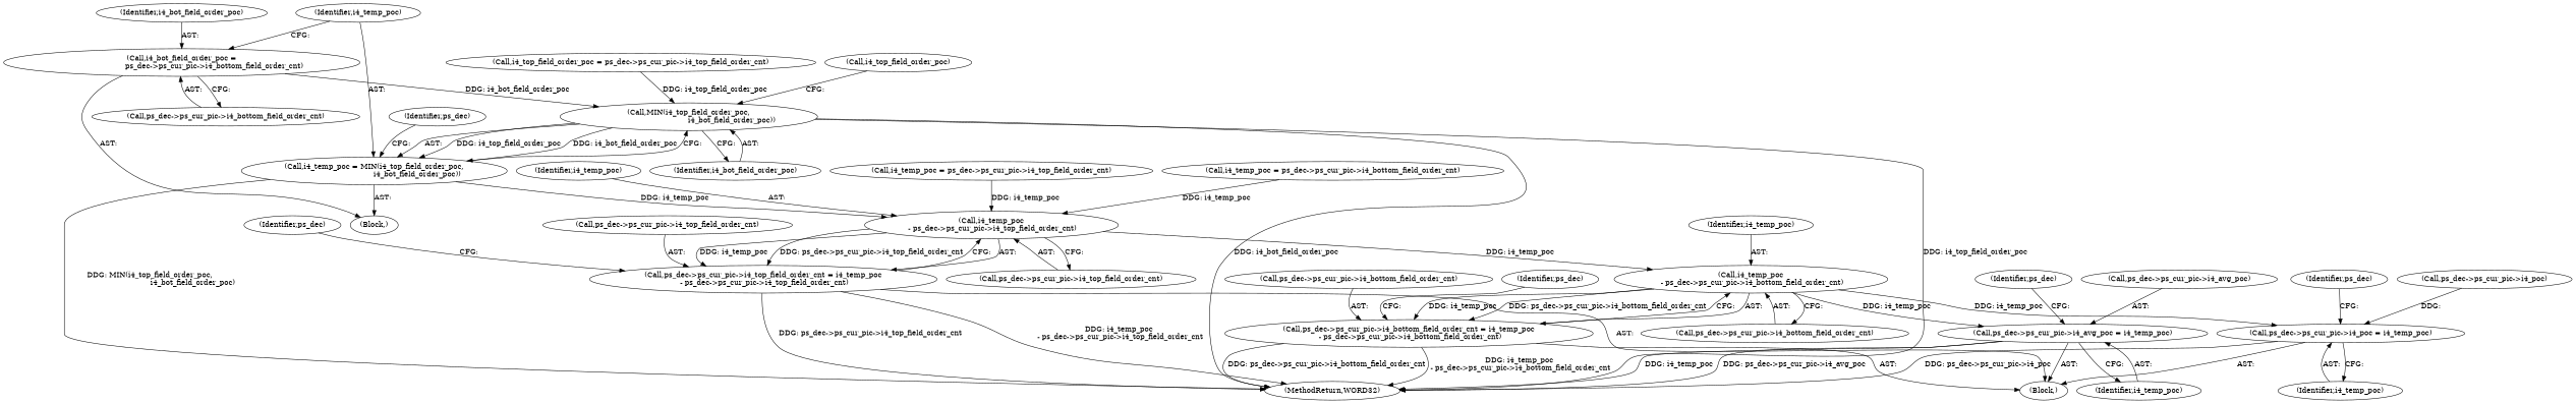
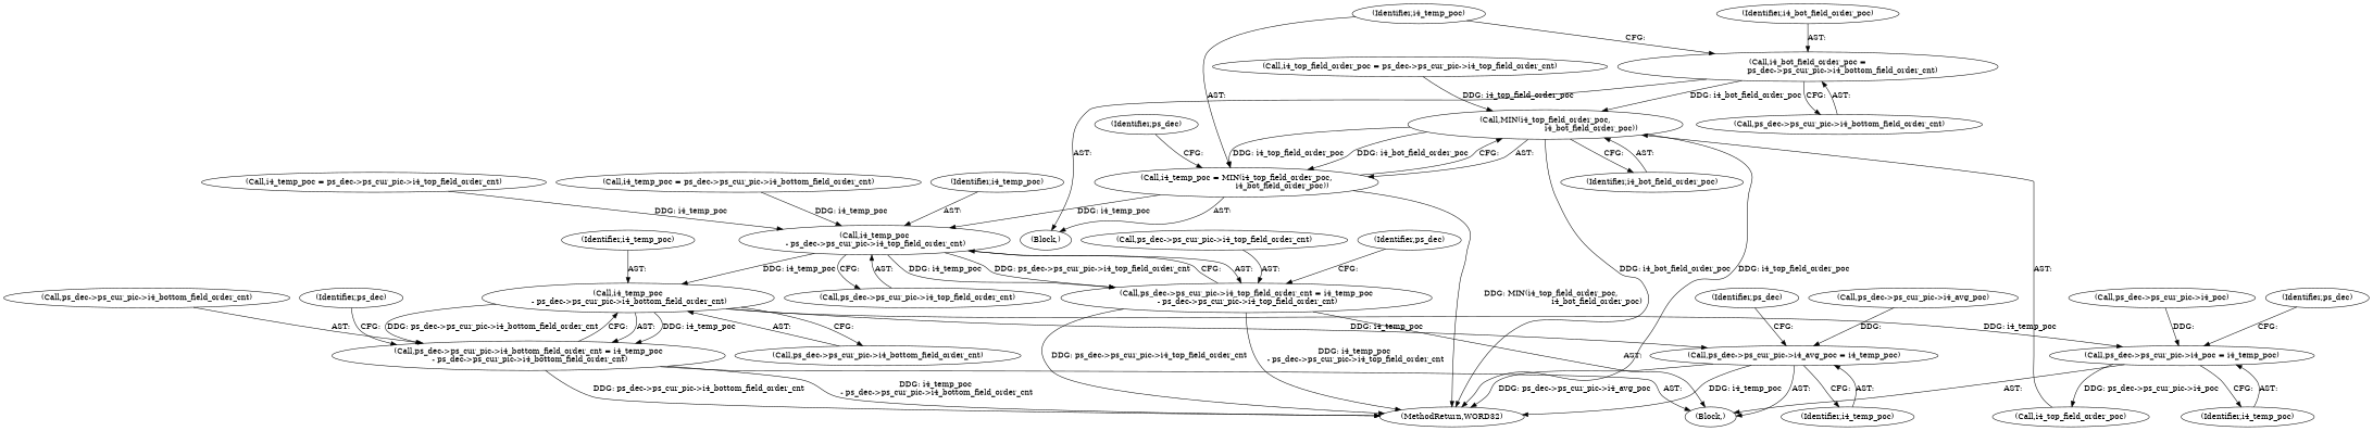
  digraph {
    n1 [label="(Call,i4_bot_field_order_poc =\n                            ps_dec->ps_cur_pic->i4_bottom_field_order_cnt)"]
    n2 [label="(Call,MIN(i4_top_field_order_poc,\n                                     i4_bot_field_order_poc))"]
    n3 [label="(Call,ps_dec->ps_cur_pic->i4_bottom_field_order_cnt)"]
    n4 [label="(Block,)"]
    n5 [label="(Call,i4_temp_poc = MIN(i4_top_field_order_poc,\n                                     i4_bot_field_order_poc))"]
    n6 [label="(MethodReturn,WORD32)"]
    n7 [label="(Identifier,i4_bot_field_order_poc)"]
    n8 [label="(Call,i4_temp_poc\n - ps_dec->ps_cur_pic->i4_top_field_order_cnt)"]
    n9 [label="(Call,ps_dec->ps_cur_pic->i4_top_field_order_cnt = i4_temp_poc\n - ps_dec->ps_cur_pic->i4_top_field_order_cnt)"]
    n10 [label="(Call,i4_temp_poc\n - ps_dec->ps_cur_pic->i4_bottom_field_order_cnt)"]
    n11 [label="(Call,ps_dec->ps_cur_pic->i4_top_field_order_cnt)"]
    n12 [label="(Block,)"]
    n13 [label="(Call,ps_dec->ps_cur_pic->i4_bottom_field_order_cnt = i4_temp_poc\n - ps_dec->ps_cur_pic->i4_bottom_field_order_cnt)"]
    n14 [label="(Call,ps_dec->ps_cur_pic->i4_poc = i4_temp_poc)"]
    n15 [label="(Call,ps_dec->ps_cur_pic->i4_avg_poc = i4_temp_poc)"]
    n16 [label="(Call,ps_dec->ps_cur_pic->i4_bottom_field_order_cnt)"]
    n17 [label="(Identifier,i4_temp_poc)"]
    n18 [label="(Identifier,i4_temp_poc)"]
    n19 [label="(Identifier,i4_temp_poc)"]
    n20 [label="(Call,i4_top_field_order_poc = ps_dec->ps_cur_pic->i4_top_field_order_cnt)"]
    n21 [label="(Identifier,ps_dec)"]
    n22 [label="(Identifier,i4_temp_poc)"]
    n23 [label="(Identifier,i4_bot_field_order_poc)"]
    n24 [label="(Call,i4_top_field_order_poc)"]
    n25 [label="(Call,ps_dec->ps_cur_pic->i4_top_field_order_cnt)"]
    n26 [label="(Call,ps_dec->ps_cur_pic->i4_poc)"]
    n27 [label="(Call,i4_temp_poc = ps_dec->ps_cur_pic->i4_top_field_order_cnt)"]
    n28 [label="(Identifier,i4_temp_poc)"]
    n29 [label="(Call,ps_dec->ps_cur_pic->i4_avg_poc)"]
    n30 [label="(Identifier,ps_dec)"]
    n31 [label="(Identifier,ps_dec)"]
    n32 [label="(Call,ps_dec->ps_cur_pic->i4_bottom_field_order_cnt)"]
    n33 [label="(Call,i4_temp_poc = ps_dec->ps_cur_pic->i4_bottom_field_order_cnt)"]
    n34 [label="(Identifier,ps_dec)"]
    n35 [label="(Identifier,ps_dec)"]
    n1 -> n2 [label="DDG: i4_bot_field_order_poc"]
    n1 -> n3 [label="CFG: "]
    n1 -> n4 [label="AST: "]
    n2 -> n5 [label="AST: "]
    n2 -> n5 [label="DDG: i4_top_field_order_poc"]
    n2 -> n5 [label="DDG: i4_bot_field_order_poc"]
    n2 -> n6 [label="DDG: i4_bot_field_order_poc"]
    n2 -> n6 [label="DDG: i4_top_field_order_poc"]
    n2 -> n7 [label="CFG: "]
    n3 -> n1 [label="AST: "]
    n5 -> n2 [label="CFG: "]
    n5 -> n4 [label="AST: "]
    n5 -> n6 [label="DDG: MIN(i4_top_field_order_poc,\n                                     i4_bot_field_order_poc)"]
    n5 -> n8 [label="DDG: i4_temp_poc"]
    n7 -> n2 [label="AST: "]
    n8 -> n9 [label="AST: "]
    n8 -> n9 [label="DDG: i4_temp_poc"]
    n8 -> n9 [label="DDG: ps_dec->ps_cur_pic->i4_top_field_order_cnt"]
    n8 -> n10 [label="DDG: i4_temp_poc"]
    n8 -> n11 [label="CFG: "]
    n9 -> n6 [label="DDG: i4_temp_poc\n - ps_dec->ps_cur_pic->i4_top_field_order_cnt"]
    n9 -> n6 [label="DDG: ps_dec->ps_cur_pic->i4_top_field_order_cnt"]
    n9 -> n8 [label="CFG: "]
    n9 -> n12 [label="AST: "]
    n10 -> n13 [label="AST: "]
    n10 -> n13 [label="DDG: i4_temp_poc"]
    n10 -> n13 [label="DDG: ps_dec->ps_cur_pic->i4_bottom_field_order_cnt"]
    n10 -> n14 [label="DDG: i4_temp_poc"]
    n10 -> n15 [label="DDG: i4_temp_poc"]
    n10 -> n16 [label="CFG: "]
    n11 -> n8 [label="AST: "]
    n13 -> n6 [label="DDG: ps_dec->ps_cur_pic->i4_bottom_field_order_cnt"]
    n13 -> n6 [label="DDG: i4_temp_poc\n - ps_dec->ps_cur_pic->i4_bottom_field_order_cnt"]
    n13 -> n10 [label="CFG: "]
    n13 -> n12 [label="AST: "]
-   n14 -> n6 [label="DDG: ps_dec->ps_cur_pic->i4_poc"]
+   n14 -> n24 [label="DDG: ps_dec->ps_cur_pic->i4_poc"]
    n14 -> n12 [label="AST: "]
    n14 -> n17 [label="CFG: "]
    n15 -> n6 [label="DDG: i4_temp_poc"]
    n15 -> n6 [label="DDG: ps_dec->ps_cur_pic->i4_avg_poc"]
    n15 -> n12 [label="AST: "]
    n15 -> n18 [label="CFG: "]
    n16 -> n10 [label="AST: "]
    n17 -> n14 [label="AST: "]
    n18 -> n15 [label="AST: "]
    n19 -> n10 [label="AST: "]
    n20 -> n2 [label="DDG: i4_top_field_order_poc"]
    n21 -> n9 [label="CFG: "]
    n22 -> n8 [label="AST: "]
    n23 -> n1 [label="AST: "]
-   n24 -> n2 [label="CFG: "]
+   n24 -> n2 [label="AST: "]
    n25 -> n9 [label="AST: "]
    n26 -> n14 [label="DDG: "]
    n27 -> n8 [label="DDG: i4_temp_poc"]
    n28 -> n1 [label="CFG: "]
    n28 -> n5 [label="AST: "]
-   n29 -> n15 [label="AST: "]
+   n29 -> n15 [label="DDG: "]
    n30 -> n15 [label="CFG: "]
    n31 -> n14 [label="CFG: "]
    n32 -> n13 [label="AST: "]
    n33 -> n8 [label="DDG: i4_temp_poc"]
    n34 -> n13 [label="CFG: "]
    n35 -> n5 [label="CFG: "]
  }
